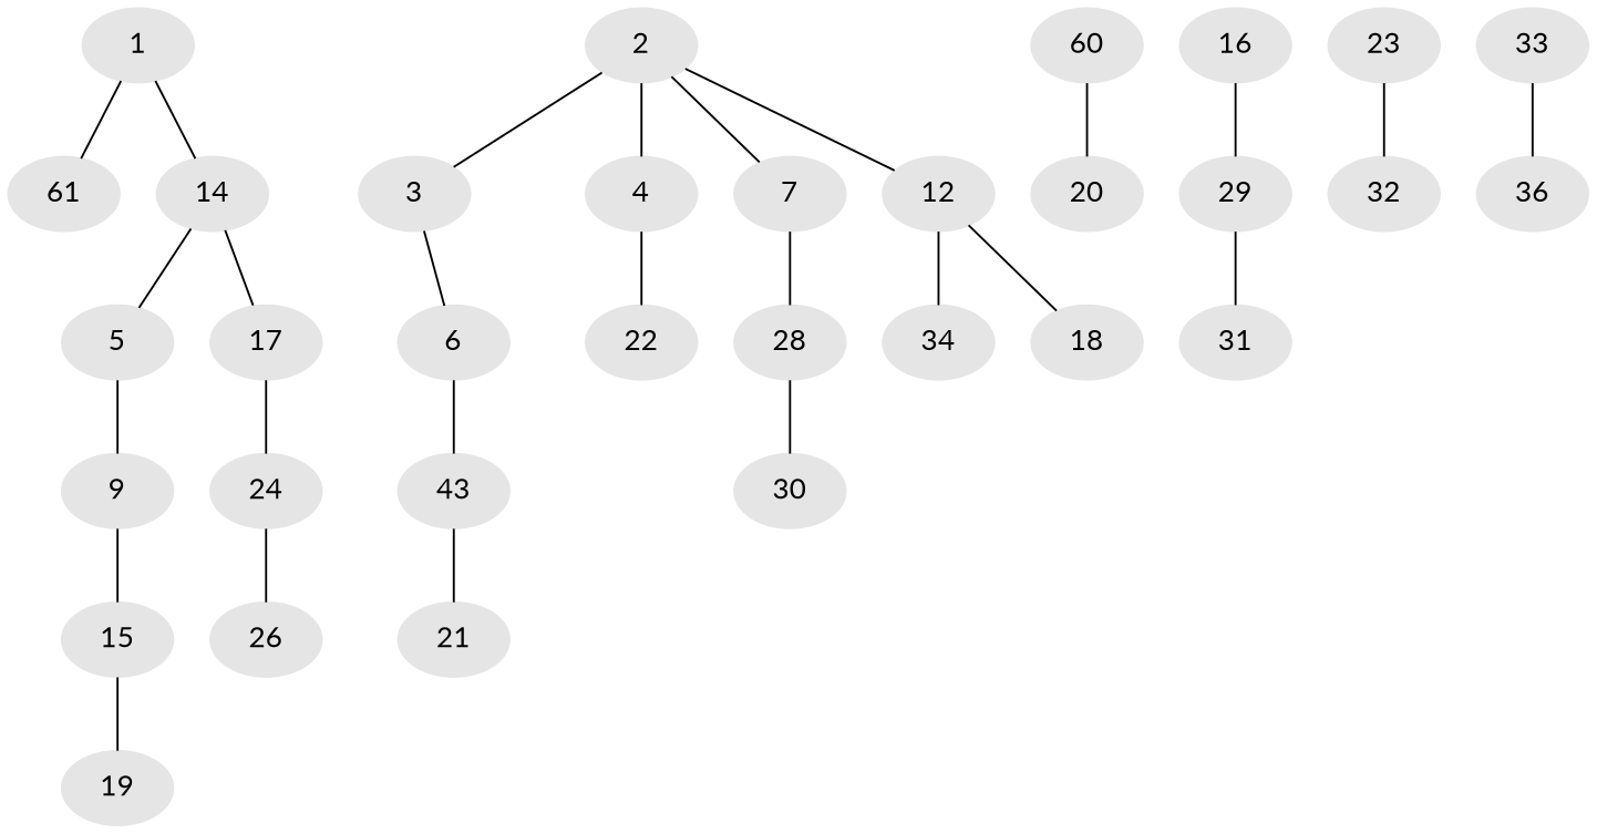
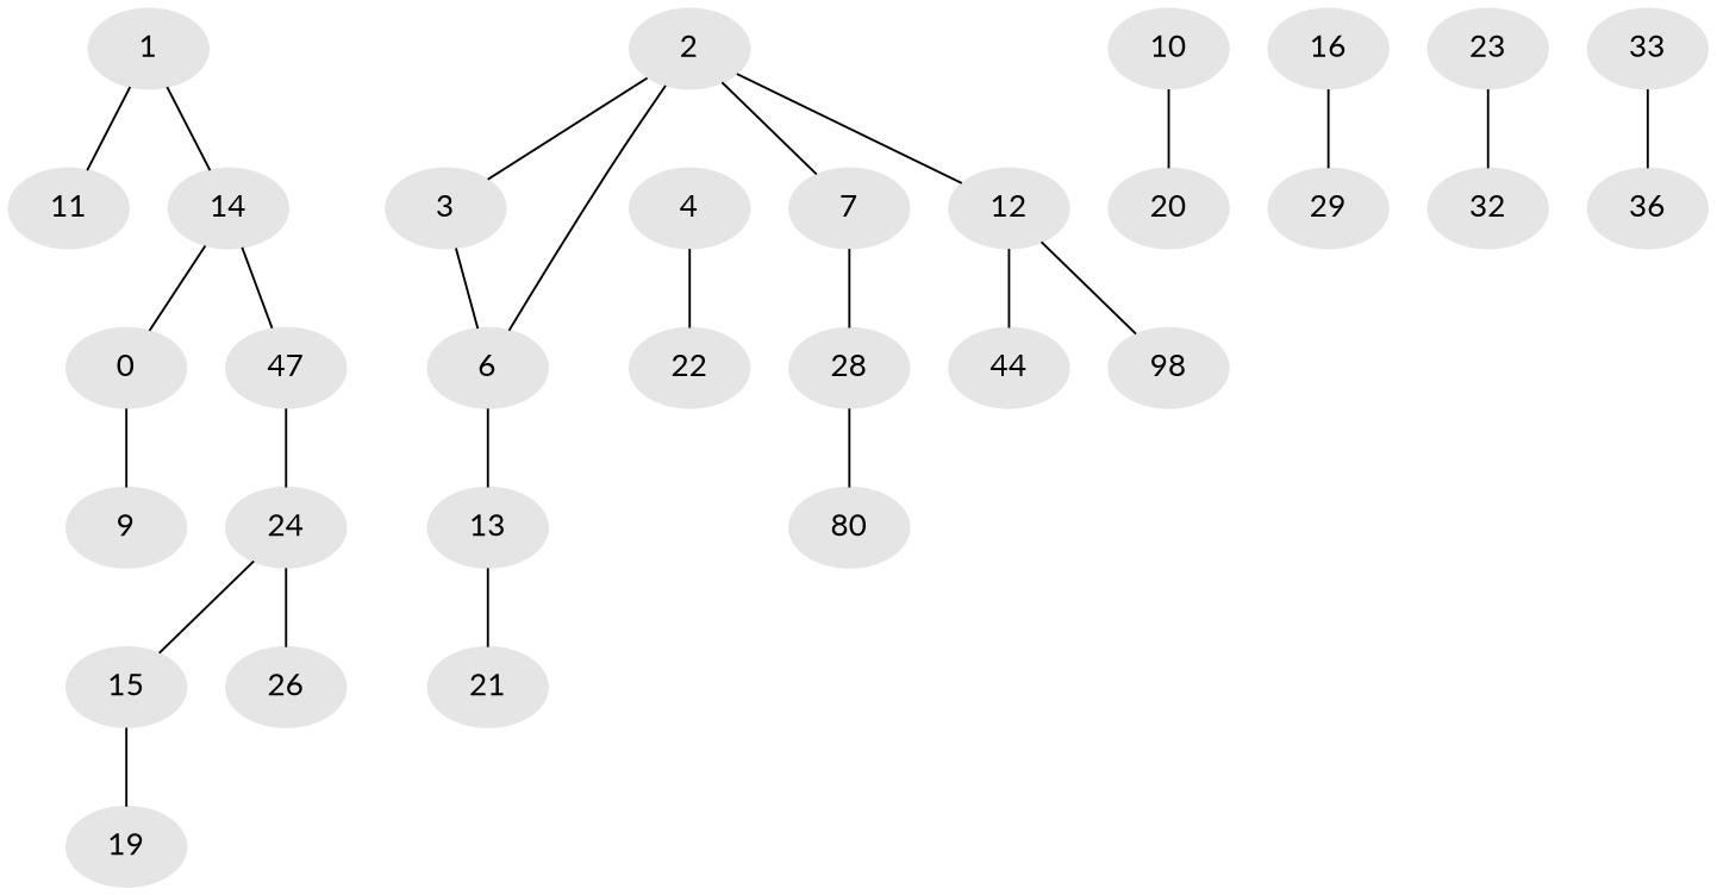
  graph {
    fontname=Lato
    node [color=gray90 fontname=Lato style=filled]
    edge [fontname=Lato weight=1.0]
    1
-   11 [label=61]
+   11
    14
    2
    3
    4
    7
    12
-   5
+   5 [label=0]
    9
-   17
+   17 [label=47]
    6
    22
    28
-   34
-   18
-   13 [label=43]
+   34 [label=44]
+   18 [label=98]
+   13
    15
    21
-   30
-   10 [label=60]
+   30 [label=80]
+   10
    20
    19
    16
    29
    24
-   31
    23
    32
    26
    n31 [label=36]
    33
    1 -- 11
    1 -- 14
    14 -- 5
    14 -- 17
    2 -- 3
-   2 -- 4
+   2 -- 6
    2 -- 7
    2 -- 12
    3 -- 6
    4 -- 22
    7 -- 28
    12 -- 34
    12 -- 18
    5 -- 9
-   9 -- 15
+   24 -- 15
    17 -- 24
    6 -- 13
    28 -- 30
    13 -- 21
    15 -- 19
    10 -- 20
    16 -- 29
-   29 -- 31
    24 -- 26
    23 -- 32
    33 -- n31
  }
